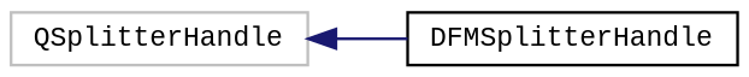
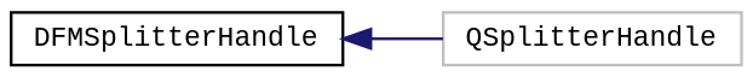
  digraph {
    rankdir=LR
    fontname="Liberation Mono"
    node [fillcolor=white fontname="Liberation Mono" fontsize=10 shape=record style=filled]
    n1 [color=grey75 height=0.2 label=QSplitterHandle width=0.4]
    n2 [color=black height=0.2 label=DFMSplitterHandle width=0.4]
-   n1 -> n2 [color=midnightblue dir=back fontname="Liberation Mono" fontsize=10 labelfontname=Helvetica labelfontsize=10 style=solid]
+   n2 -> n1 [color=midnightblue dir=back fontname="Liberation Mono" fontsize=10 labelfontname=Helvetica labelfontsize=10 style=solid]
  }
